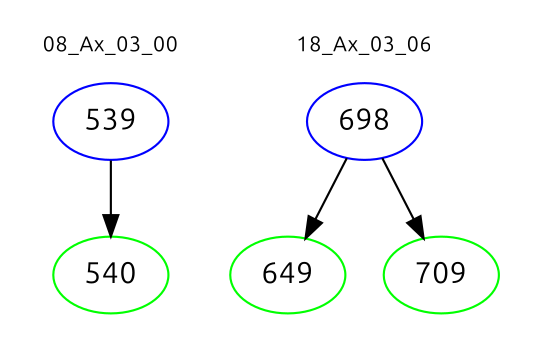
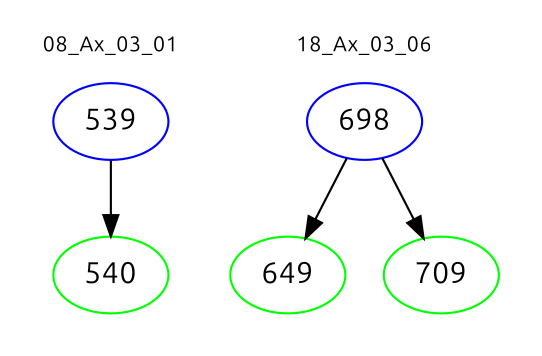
  digraph {
    fontname=Ubuntu
    node [color=green fontname=Ubuntu]
    edge [color=black fontname=Ubuntu]
    n1 [color=blue label=539]
    n2 [label=540]
    n3 [color=blue label=698]
    n4 [label=649]
    n5 [label=709]
    subgraph cluster_1 {
      color=white
      fontsize=10
-     label="08_Ax_03_00"
+     label="08_Ax_03_01"
      n1
      n2
    }
    subgraph cluster_2 {
      color=white
      fontsize=10
      label="18_Ax_03_06"
      n3
      n4
      n5
    }
    n1 -> n2
    n3 -> n4
    n3 -> n5
  }
